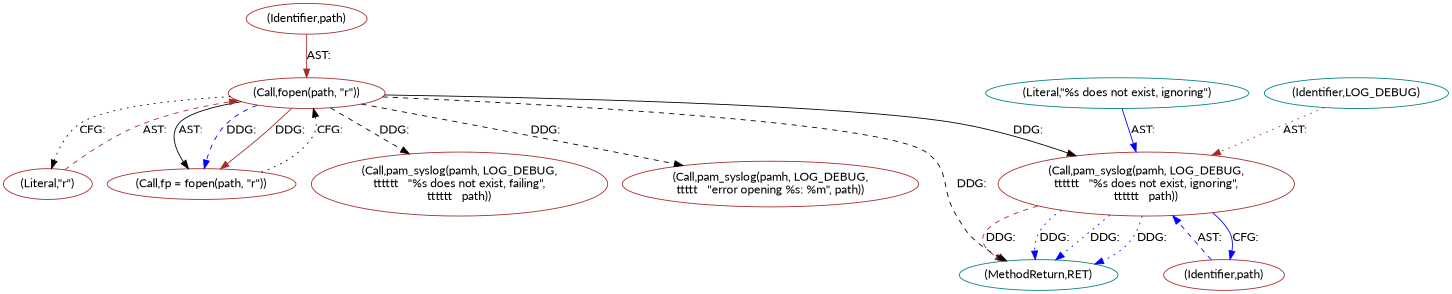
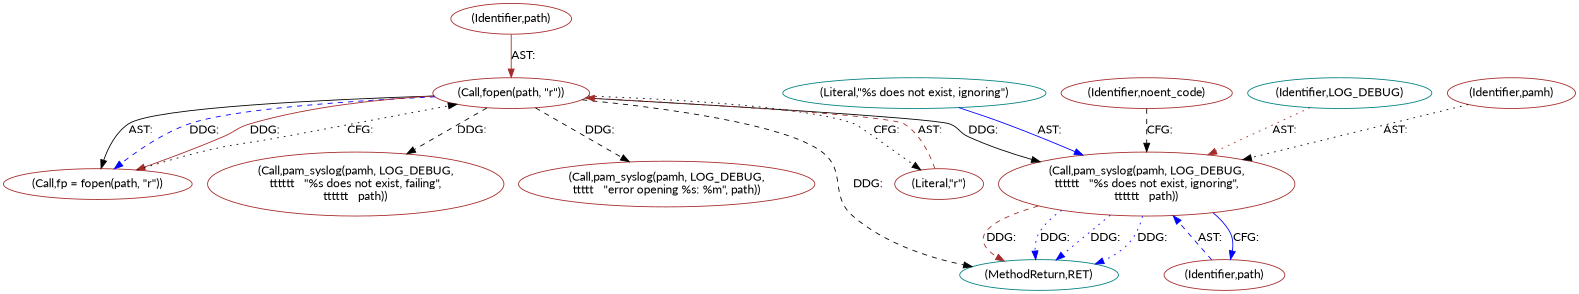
  digraph {
    fontname=Lato
    node [color=brown fontname=Lato]
    edge [color=black fontname=Lato style=dashed]
    n1 [label="(Call,pam_syslog(pamh, LOG_DEBUG,\n\t\t\t\t\t\t   \"%s does not exist, ignoring\",\n\t\t\t\t\t\t   path))"]
    n2 [label="(Identifier,path)"]
    n3 [color=teal label="(MethodReturn,RET)"]
    n4 [label="(Call,fopen(path, \"r\"))"]
    n5 [label="(Literal,\"r\")"]
    n6 [label="(Call,fp = fopen(path, \"r\"))"]
    n7 [label="(Call,pam_syslog(pamh, LOG_DEBUG,\n\t\t\t\t\t\t   \"%s does not exist, failing\",\n\t\t\t\t\t\t   path))"]
    n8 [label="(Call,pam_syslog(pamh, LOG_DEBUG,\n\t\t\t\t\t   \"error opening %s: %m\", path))"]
    n9 [color=teal label="(Literal,\"%s does not exist, ignoring\")"]
+   n10 [label="(Identifier,noent_code)"]
    n11 [label="(Identifier,path)"]
    n12 [color=teal label="(Identifier,LOG_DEBUG)"]
+   n13 [label="(Identifier,pamh)"]
    n1 -> n2 [color=blue label="CFG: " style=solid]
    n1 -> n3 [color=brown label="DDG: "]
    n1 -> n3 [color=blue label="DDG: " style=dotted]
    n1 -> n3 [color=blue label="DDG: " style=dotted]
    n1 -> n3 [color=blue label="DDG: " style=dotted]
    n2 -> n1 [color=blue label="AST: "]
    n4 -> n1 [label="DDG: " style=solid]
    n4 -> n3 [label="DDG: "]
    n4 -> n5 [label="CFG: " style=dotted]
    n4 -> n6 [label="AST: " style=solid]
    n4 -> n6 [color=blue label="DDG: "]
    n4 -> n6 [color=brown label="DDG: " style=solid]
    n4 -> n7 [label="DDG: "]
    n4 -> n8 [label="DDG: "]
    n5 -> n4 [color=brown label="AST: "]
    n6 -> n4 [label="CFG: " style=dotted]
    n9 -> n1 [color=blue label="AST: " style=solid]
+   n10 -> n1 [label="CFG: "]
    n11 -> n4 [color=brown label="AST: " style=solid]
    n12 -> n1 [color=brown label="AST: " style=dotted]
+   n13 -> n1 [label="AST: " style=dotted]
  }
